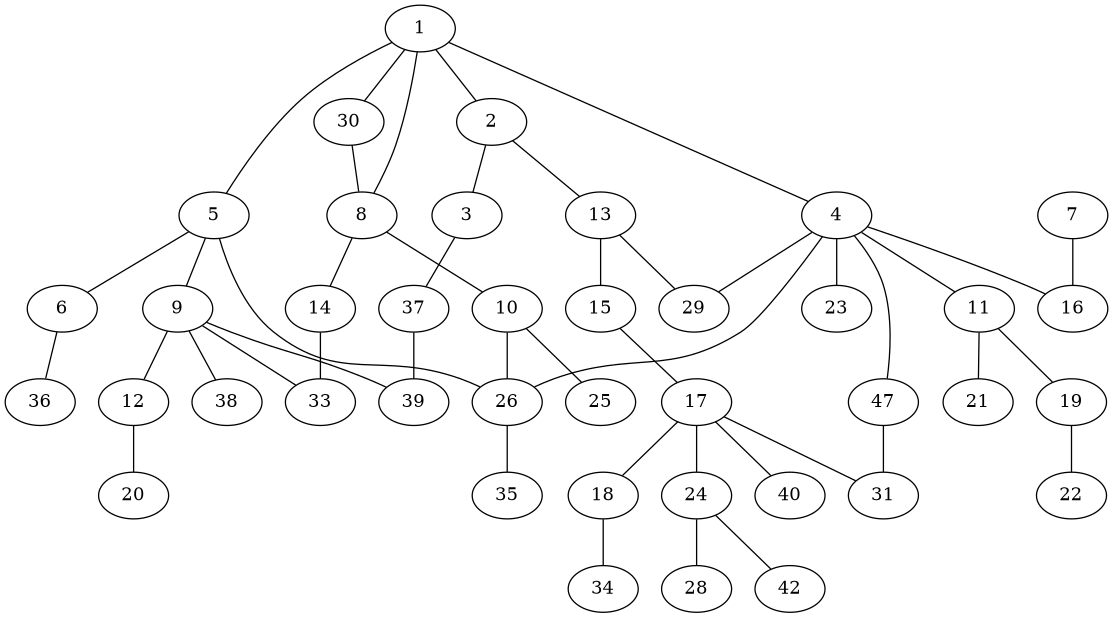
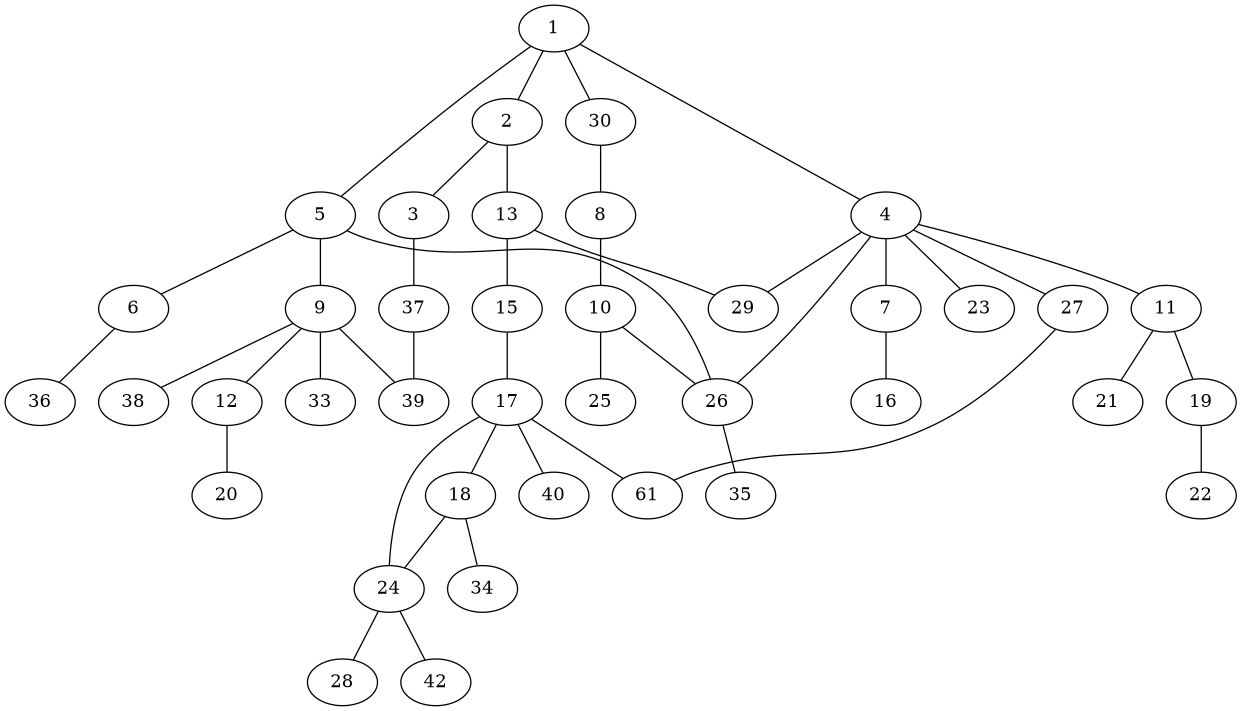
  graph {
    1
    2
    4
    5
    8
    30
    3
    13
    7
    11
    23
    26
-   27 [label=47]
+   27
    29
    6
    9
    10
-   14
    37
    15
    16
    19
    21
    35
-   31
+   31 [label=61]
    36
    12
    33
    38
    39
    25
    17
    22
    20
    18
    24
    40
    34
    28
    n40 [label=42]
    1 -- 2
    1 -- 4
    1 -- 5
-   1 -- 8
    1 -- 30
    2 -- 3
    2 -- 13
-   4 -- 16
+   4 -- 7
    4 -- 11
    4 -- 23
    4 -- 26
    4 -- 27
    4 -- 29
    5 -- 26
    5 -- 6
    5 -- 9
    8 -- 10
-   8 -- 14
    30 -- 8
    3 -- 37
    13 -- 29
    13 -- 15
    7 -- 16
    11 -- 19
    11 -- 21
    26 -- 35
    27 -- 31
    6 -- 36
    9 -- 12
    9 -- 33
    9 -- 38
    9 -- 39
    10 -- 26
    10 -- 25
-   14 -- 33
    37 -- 39
    15 -- 17
    19 -- 22
    12 -- 20
    17 -- 31
    17 -- 18
    17 -- 24
    17 -- 40
+   18 -- 24
    18 -- 34
    24 -- 28
    24 -- n40
  }
